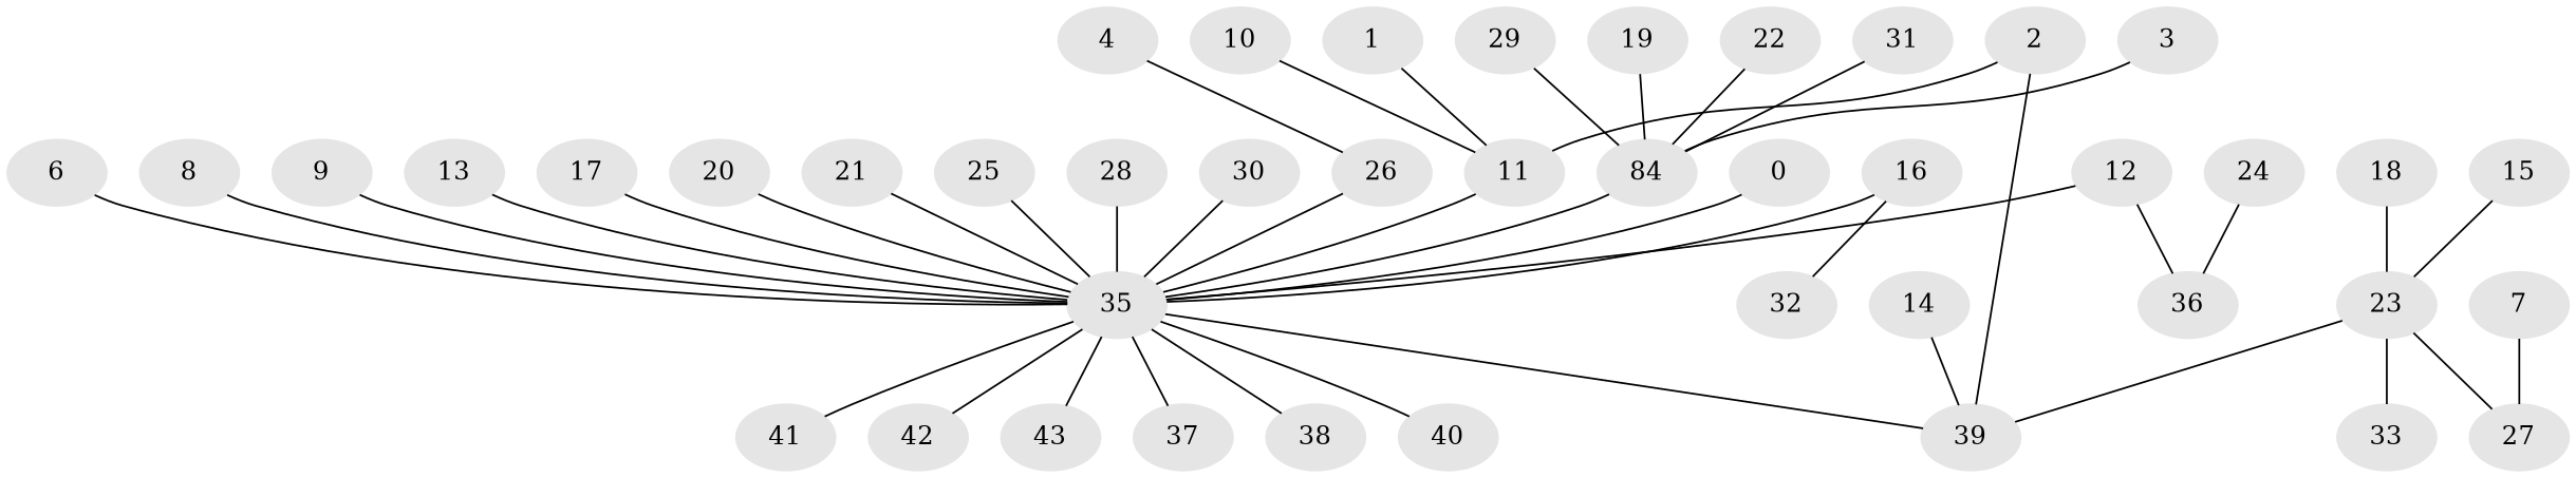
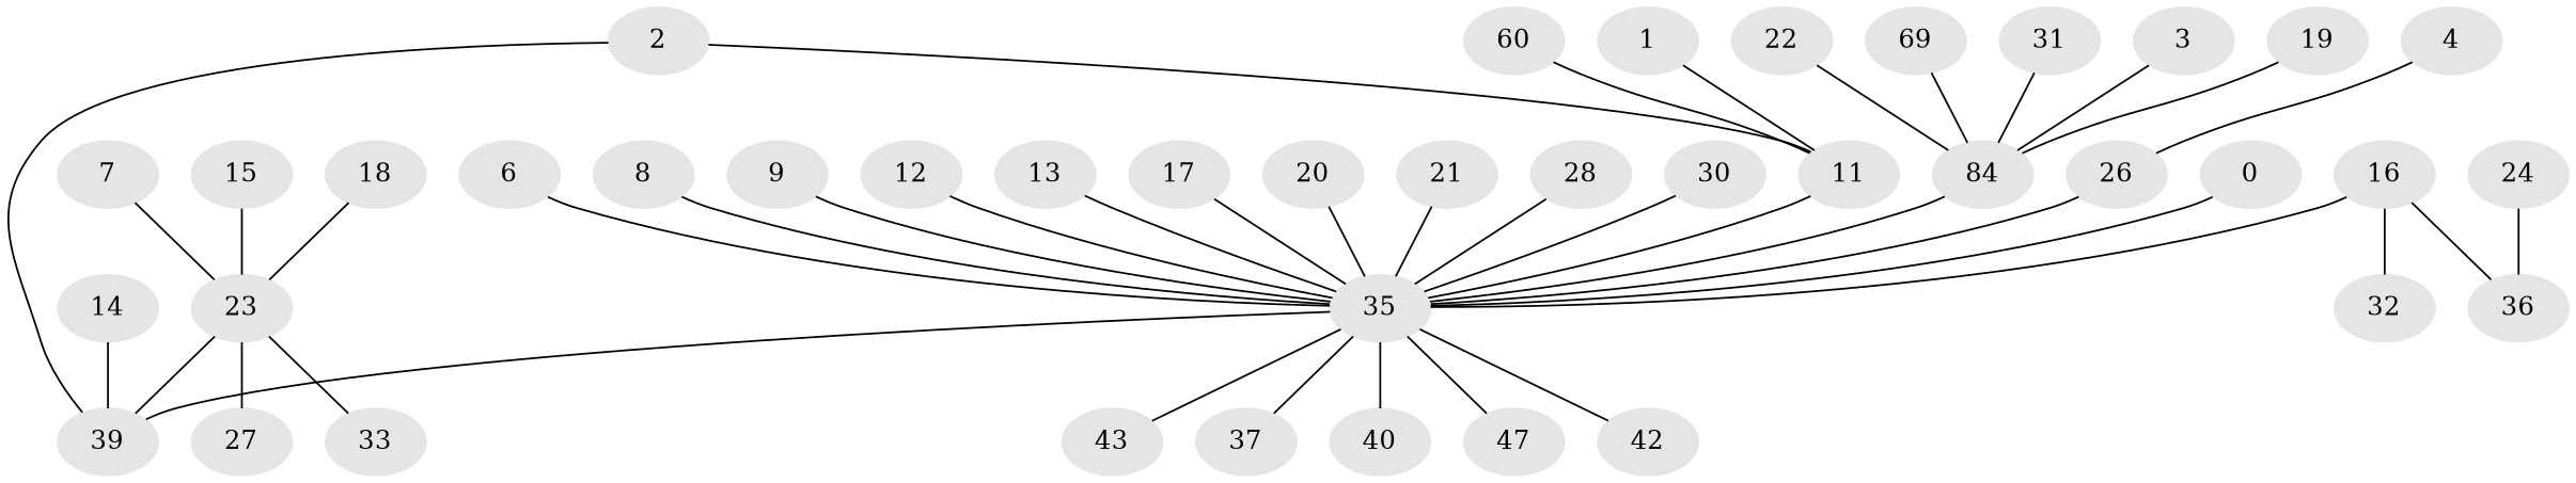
  graph {
    node [color=gray90 style=filled]
    edge [weight=1.0]
    1
    11
    35
    2
    39
    n6 [label=84]
    3
    4
    26
    n10 [label=0]
    37
-   38
    40
-   41
+   41 [label=47]
    42
    43
    6
    7
    23
    27
    33
    8
    9
-   10
+   10 [label=60]
    12
    36
    13
    14
    15
    16
    32
    17
    18
    19
    20
    21
    22
    24
-   25
    28
-   29
+   29 [label=69]
    30
    31
    1 -- 11
    11 -- 35
    35 -- 39
    35 -- 37
-   35 -- 38
    35 -- 40
    35 -- 41
    35 -- 42
    35 -- 43
    2 -- 11
    2 -- 39
    n6 -- 35
    3 -- n6
    4 -- 26
    26 -- 35
    n10 -- 35
    6 -- 35
-   7 -- 27
+   7 -- 23
    23 -- 39
    23 -- 27
    23 -- 33
    8 -- 35
    9 -- 35
    10 -- 11
    12 -- 35
-   12 -- 36
+   16 -- 36
    13 -- 35
    14 -- 39
    15 -- 23
    16 -- 35
    16 -- 32
    17 -- 35
    18 -- 23
    19 -- n6
    20 -- 35
    21 -- 35
    22 -- n6
    24 -- 36
-   25 -- 35
    28 -- 35
    29 -- n6
    30 -- 35
    31 -- n6
  }
